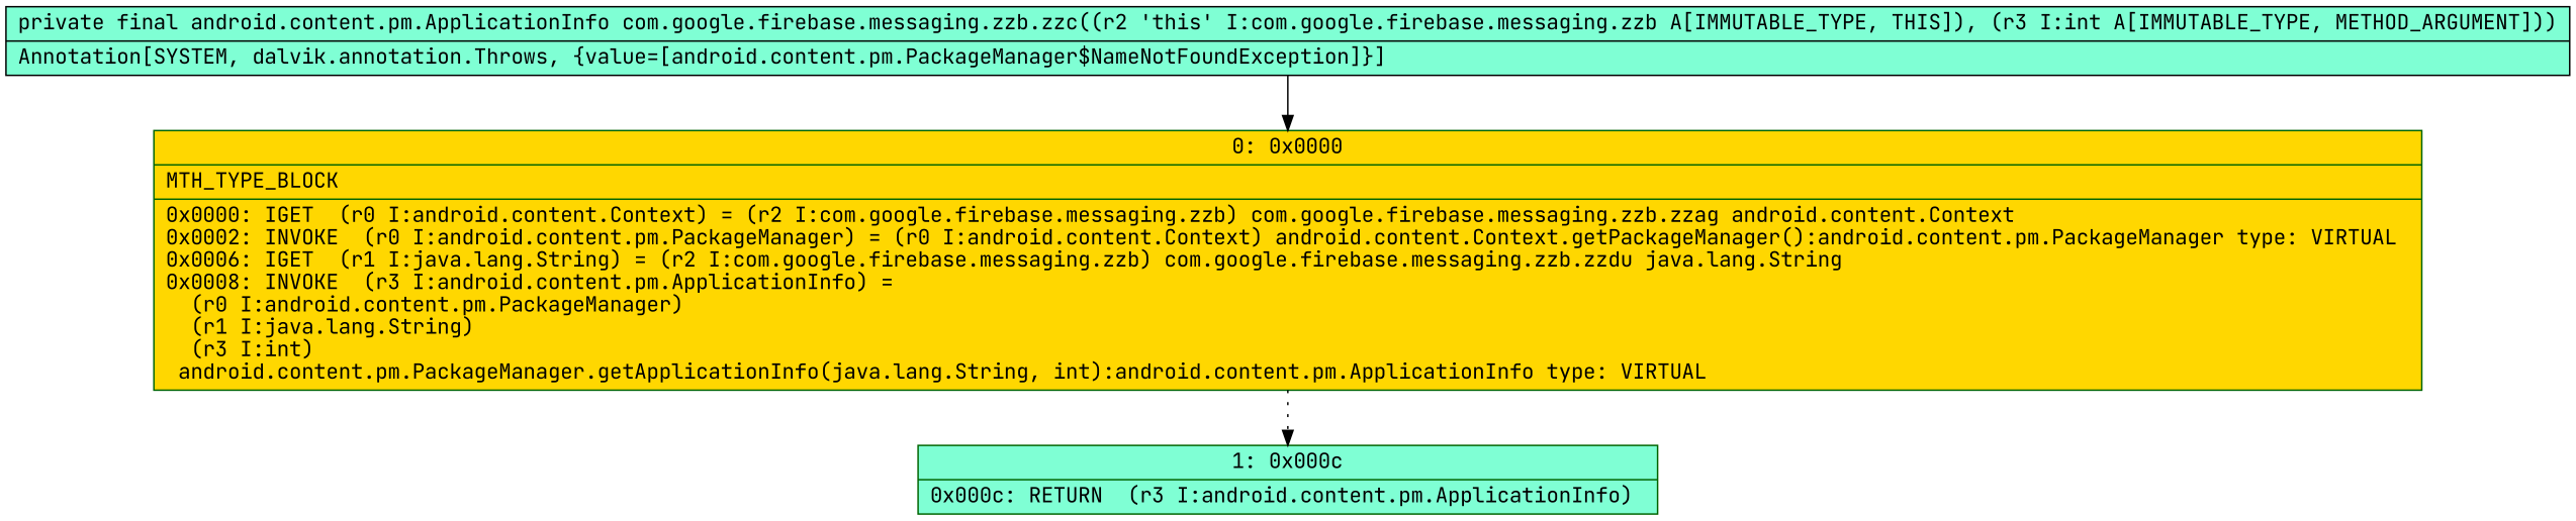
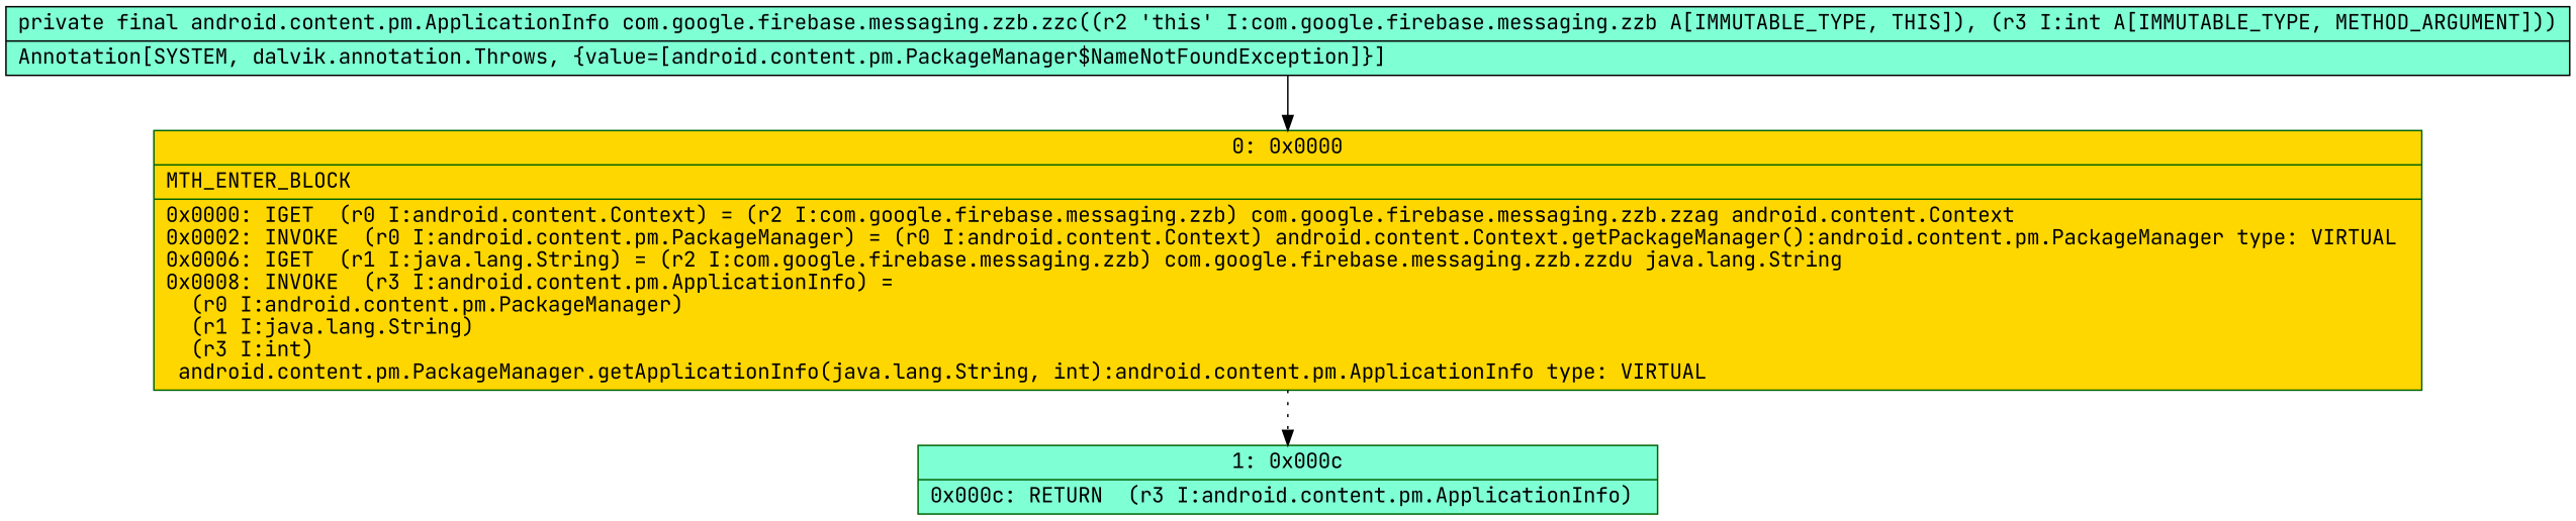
  digraph {
    fontname="JetBrains Mono"
    node [shape=record style=filled fillcolor=aquamarine color=darkgreen fontname="JetBrains Mono"]
    edge [fontname="JetBrains Mono"]
-   n1 [label="{0\:\ 0x0000|MTH_TYPE_BLOCK\l|0x0000: IGET  (r0 I:android.content.Context) = (r2 I:com.google.firebase.messaging.zzb) com.google.firebase.messaging.zzb.zzag android.content.Context \l0x0002: INVOKE  (r0 I:android.content.pm.PackageManager) = (r0 I:android.content.Context) android.content.Context.getPackageManager():android.content.pm.PackageManager type: VIRTUAL \l0x0006: IGET  (r1 I:java.lang.String) = (r2 I:com.google.firebase.messaging.zzb) com.google.firebase.messaging.zzb.zzdu java.lang.String \l0x0008: INVOKE  (r3 I:android.content.pm.ApplicationInfo) = \l  (r0 I:android.content.pm.PackageManager)\l  (r1 I:java.lang.String)\l  (r3 I:int)\l android.content.pm.PackageManager.getApplicationInfo(java.lang.String, int):android.content.pm.ApplicationInfo type: VIRTUAL \l}" fillcolor=gold]
+   n1 [label="{0\:\ 0x0000|MTH_ENTER_BLOCK\l|0x0000: IGET  (r0 I:android.content.Context) = (r2 I:com.google.firebase.messaging.zzb) com.google.firebase.messaging.zzb.zzag android.content.Context \l0x0002: INVOKE  (r0 I:android.content.pm.PackageManager) = (r0 I:android.content.Context) android.content.Context.getPackageManager():android.content.pm.PackageManager type: VIRTUAL \l0x0006: IGET  (r1 I:java.lang.String) = (r2 I:com.google.firebase.messaging.zzb) com.google.firebase.messaging.zzb.zzdu java.lang.String \l0x0008: INVOKE  (r3 I:android.content.pm.ApplicationInfo) = \l  (r0 I:android.content.pm.PackageManager)\l  (r1 I:java.lang.String)\l  (r3 I:int)\l android.content.pm.PackageManager.getApplicationInfo(java.lang.String, int):android.content.pm.ApplicationInfo type: VIRTUAL \l}" fillcolor=gold]
    n2 [label="{1\:\ 0x000c|0x000c: RETURN  (r3 I:android.content.pm.ApplicationInfo) \l}"]
    n3 [label="{private final android.content.pm.ApplicationInfo com.google.firebase.messaging.zzb.zzc((r2 'this' I:com.google.firebase.messaging.zzb A[IMMUTABLE_TYPE, THIS]), (r3 I:int A[IMMUTABLE_TYPE, METHOD_ARGUMENT]))  | Annotation[SYSTEM, dalvik.annotation.Throws, \{value=[android.content.pm.PackageManager$NameNotFoundException]\}]\l}" color=black]
    n1 -> n2 [style=dotted]
    n3 -> n1 [style=solid]
  }
